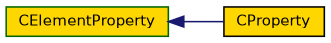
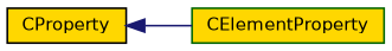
  digraph {
    rankdir=LR
    node [fillcolor=gold fontname=Helvetica fontsize=10 shape=record style=filled]
    n1 [color=black height=0.2 label=CProperty width=0.4]
    n2 [color=darkgreen height=0.2 label=CElementProperty width=0.4]
-   n2 -> n1 [color=midnightblue dir=back fontname=Helvetica fontsize=10 labelfontname=Helvetica labelfontsize=10 style=solid]
+   n1 -> n2 [color=midnightblue dir=back fontname=Helvetica fontsize=10 labelfontname=Helvetica labelfontsize=10 style=solid]
  }
